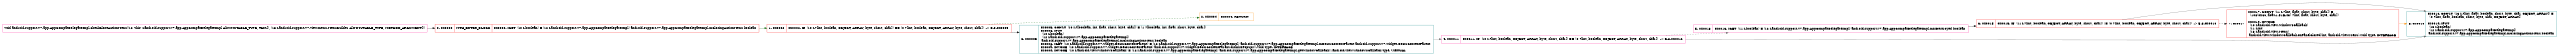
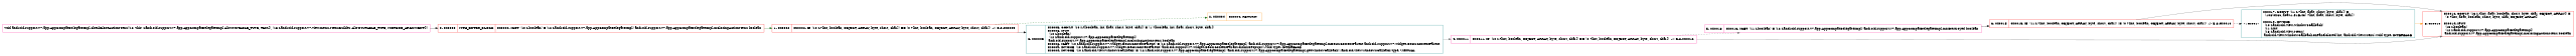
  digraph {
    rankdir=LR
    node [color=red shape=record]
    edge [color=black]
    n1 [label="{0\:\ 0x0000|MTH_ENTER_BLOCK\l|0x0000: IGET  (r0 I:boolean) = (r2 I:android.support.v7.app.AppCompatDelegateImpl) android.support.v7.app.AppCompatDelegateImpl.mClosingActionMenu boolean \l}"]
    n2 [label="{1\:\ 0x0002|0x0002: IF  (r0 I:?[int, boolean, OBJECT, ARRAY, byte, short, char]) == (0 ?[int, boolean, OBJECT, ARRAY, byte, short, char])  \-\> B:3:0x0005 \l}"]
    n3 [color=darkorange label="{2\:\ 0x0004|0x0004: RETURN   \l}"]
    n4 [color=teal label="{3\:\ 0x0005|0x0005: CONST  (r0 I:?[boolean, int, float, short, byte, char]) = (1 ?[boolean, int, float, short, byte, char]) \l0x0006: IPUT  \l  (r0 I:boolean)\l  (r2 I:android.support.v7.app.AppCompatDelegateImpl)\l android.support.v7.app.AppCompatDelegateImpl.mClosingActionMenu boolean \l0x0008: IGET  (r0 I:android.support.v7.widget.DecorContentParent) = (r2 I:android.support.v7.app.AppCompatDelegateImpl) android.support.v7.app.AppCompatDelegateImpl.mDecorContentParent android.support.v7.widget.DecorContentParent \l0x000a: INVOKE  (r0 I:android.support.v7.widget.DecorContentParent) android.support.v7.widget.DecorContentParent.dismissPopups():void type: INTERFACE \l0x000d: INVOKE  (r0 I:android.view.Window$Callback) = (r2 I:android.support.v7.app.AppCompatDelegateImpl) android.support.v7.app.AppCompatDelegateImpl.getWindowCallback():android.view.Window$Callback type: VIRTUAL \l}"]
    n5 [color=deeppink label="{4\:\ 0x0011|0x0011: IF  (r0 I:?[int, boolean, OBJECT, ARRAY, byte, short, char]) == (0 ?[int, boolean, OBJECT, ARRAY, byte, short, char])  \-\> B:8:0x001c \l}"]
    n6 [color=deeppink label="{5\:\ 0x0013|0x0013: IGET  (r1 I:boolean) = (r2 I:android.support.v7.app.AppCompatDelegateImpl) android.support.v7.app.AppCompatDelegateImpl.mIsDestroyed boolean \l}"]
-   n7 [color=teal label="{8\:\ 0x001c|0x001c: CONST  (r3 I:?[int, float, boolean, short, byte, char, OBJECT, ARRAY]) = \l  (0 ?[int, float, boolean, short, byte, char, OBJECT, ARRAY])\l \l0x001d: IPUT  \l  (r3 I:boolean)\l  (r2 I:android.support.v7.app.AppCompatDelegateImpl)\l android.support.v7.app.AppCompatDelegateImpl.mClosingActionMenu boolean \l}"]
+   n7 [label="{8\:\ 0x001c|0x001c: CONST  (r3 I:?[int, float, boolean, short, byte, char, OBJECT, ARRAY]) = \l  (0 ?[int, float, boolean, short, byte, char, OBJECT, ARRAY])\l \l0x001d: IPUT  \l  (r3 I:boolean)\l  (r2 I:android.support.v7.app.AppCompatDelegateImpl)\l android.support.v7.app.AppCompatDelegateImpl.mClosingActionMenu boolean \l}"]
    n8 [label="{6\:\ 0x0015|0x0015: IF  (r1 I:?[int, boolean, OBJECT, ARRAY, byte, short, char]) != (0 ?[int, boolean, OBJECT, ARRAY, byte, short, char])  \-\> B:8:0x001c \l}"]
-   n9 [label="{7\:\ 0x0017|0x0017: CONST  (r1 I:?[int, float, short, byte, char]) = \l  (108(0x6c, float:1.51E\-43) ?[int, float, short, byte, char])\l \l0x0019: INVOKE  \l  (r0 I:android.view.Window$Callback)\l  (r1 I:int)\l  (r3 I:android.view.Menu)\l android.view.Window.Callback.onPanelClosed(int, android.view.Menu):void type: INTERFACE \l}"]
+   n9 [color=teal label="{7\:\ 0x0017|0x0017: CONST  (r1 I:?[int, float, short, byte, char]) = \l  (108(0x6c, float:1.51E\-43) ?[int, float, short, byte, char])\l \l0x0019: INVOKE  \l  (r0 I:android.view.Window$Callback)\l  (r1 I:int)\l  (r3 I:android.view.Menu)\l android.view.Window.Callback.onPanelClosed(int, android.view.Menu):void type: INTERFACE \l}"]
    n10 [color=deeppink label="{void android.support.v7.app.AppCompatDelegateImpl.checkCloseActionMenu((r2 'this' I:android.support.v7.app.AppCompatDelegateImpl A[IMMUTABLE_TYPE, THIS]), (r3 I:android.support.v7.view.menu.MenuBuilder A[IMMUTABLE_TYPE, METHOD_ARGUMENT])) }"]
    n1 -> n2 [color=darkgreen]
    n2 -> n3 [color=darkgreen style=dashed]
    n2 -> n4
    n4 -> n5 [color=gray40]
    n5 -> n6 [color=gray40 style=dashed]
    n5 -> n7 [color=gray40]
    n6 -> n8
    n8 -> n7 [color=gray40]
    n8 -> n9 [style=dashed]
    n9 -> n7 [color=darkorange]
    n10 -> n1
  }
